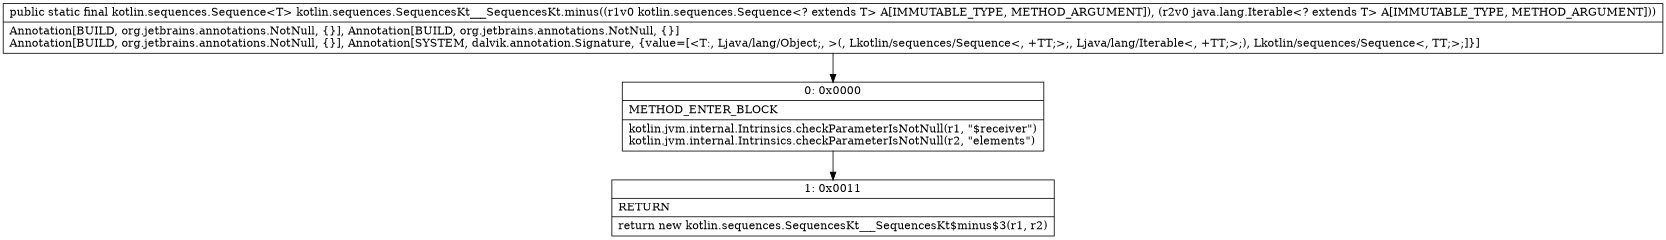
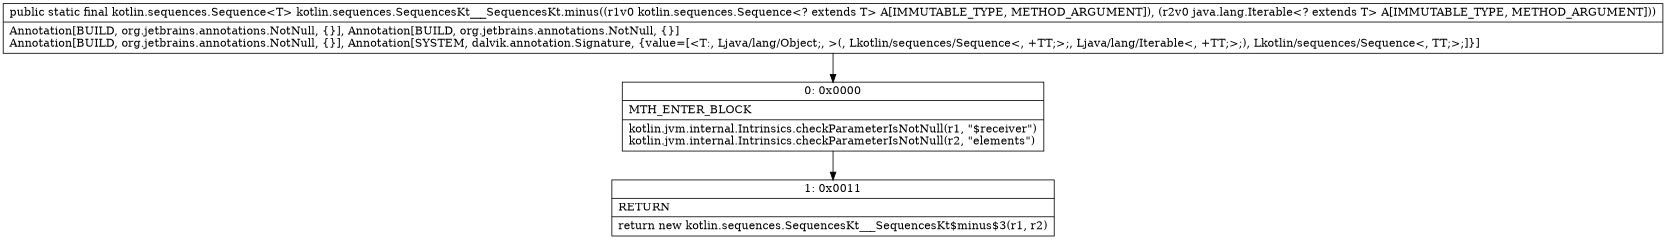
  digraph {
    node [shape=record]
-   n1 [label="{0\:\ 0x0000|METHOD_ENTER_BLOCK\l|kotlin.jvm.internal.Intrinsics.checkParameterIsNotNull(r1, \"$receiver\")\lkotlin.jvm.internal.Intrinsics.checkParameterIsNotNull(r2, \"elements\")\l}"]
+   n1 [label="{0\:\ 0x0000|MTH_ENTER_BLOCK\l|kotlin.jvm.internal.Intrinsics.checkParameterIsNotNull(r1, \"$receiver\")\lkotlin.jvm.internal.Intrinsics.checkParameterIsNotNull(r2, \"elements\")\l}"]
    n2 [label="{1\:\ 0x0011|RETURN\l|return new kotlin.sequences.SequencesKt___SequencesKt$minus$3(r1, r2)\l}"]
    n3 [label="{public static final kotlin.sequences.Sequence\<T\> kotlin.sequences.SequencesKt___SequencesKt.minus((r1v0 kotlin.sequences.Sequence\<? extends T\> A[IMMUTABLE_TYPE, METHOD_ARGUMENT]), (r2v0 java.lang.Iterable\<? extends T\> A[IMMUTABLE_TYPE, METHOD_ARGUMENT]))  | Annotation[BUILD, org.jetbrains.annotations.NotNull, \{\}], Annotation[BUILD, org.jetbrains.annotations.NotNull, \{\}]\lAnnotation[BUILD, org.jetbrains.annotations.NotNull, \{\}], Annotation[SYSTEM, dalvik.annotation.Signature, \{value=[\<T:, Ljava\/lang\/Object;, \>(, Lkotlin\/sequences\/Sequence\<, +TT;\>;, Ljava\/lang\/Iterable\<, +TT;\>;), Lkotlin\/sequences\/Sequence\<, TT;\>;]\}]\l}"]
    n1 -> n2
    n3 -> n1
  }
